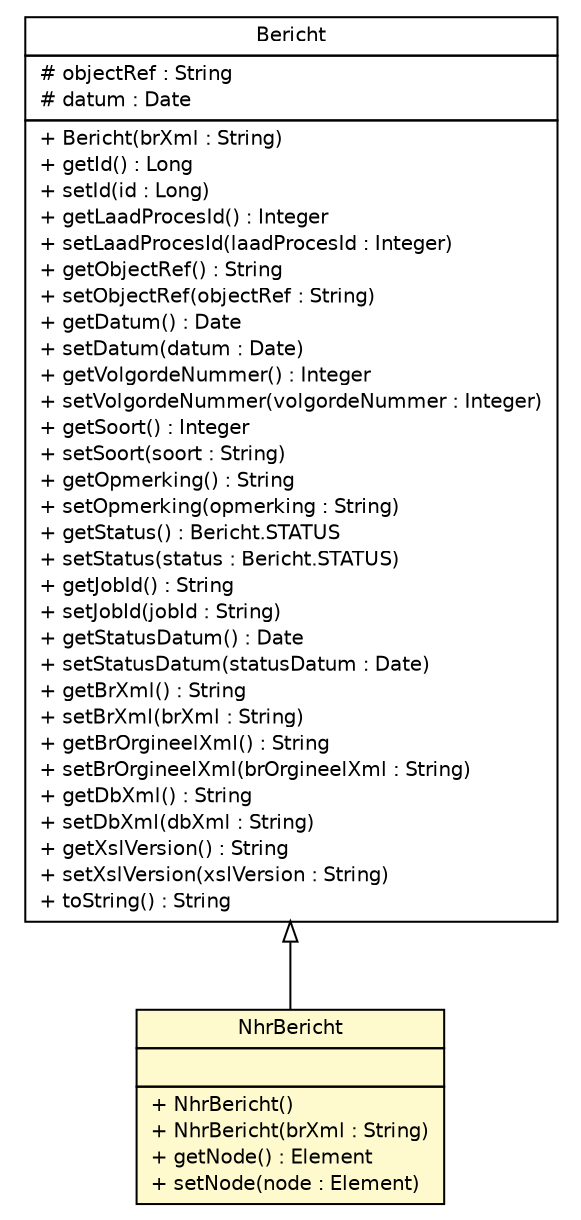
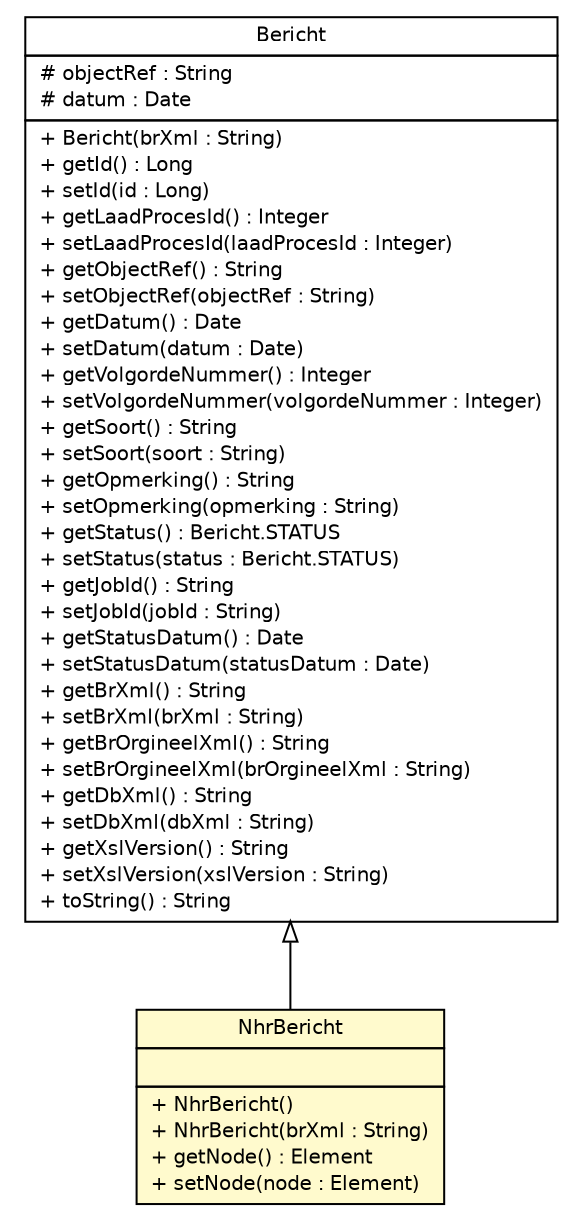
  digraph {
    nodesep=0.25
    ranksep=0.5
    node [fontcolor=black fontname=Helvetica fontsize=10.0 shape=plaintext]
    n1 [label=<<table title="nl.b3p.brmo.loader.entity.NhrBericht" border="0" cellborder="1" cellspacing="0" cellpadding="2" port="p" bgcolor="lemonChiffon" href="./NhrBericht.html"> 		<tr><td><table border="0" cellspacing="0" cellpadding="1"> <tr><td align="center" balign="center"> NhrBericht </td></tr> 		</table></td></tr> 		<tr><td><table border="0" cellspacing="0" cellpadding="1"> <tr><td align="left" balign="left">  </td></tr> 		</table></td></tr> 		<tr><td><table border="0" cellspacing="0" cellpadding="1"> <tr><td align="left" balign="left"> + NhrBericht() </td></tr> <tr><td align="left" balign="left"> + NhrBericht(brXml : String) </td></tr> <tr><td align="left" balign="left"> + getNode() : Element </td></tr> <tr><td align="left" balign="left"> + setNode(node : Element) </td></tr> 		</table></td></tr> 		</table>>]
-   n2 [label=<<table title="nl.b3p.brmo.loader.entity.Bericht" border="0" cellborder="1" cellspacing="0" cellpadding="2" port="p" href="./Bericht.html"> 		<tr><td><table border="0" cellspacing="0" cellpadding="1"> <tr><td align="center" balign="center"> Bericht </td></tr> 		</table></td></tr> 		<tr><td><table border="0" cellspacing="0" cellpadding="1"> <tr><td align="left" balign="left"> # objectRef : String </td></tr> <tr><td align="left" balign="left"> # datum : Date </td></tr> 		</table></td></tr> 		<tr><td><table border="0" cellspacing="0" cellpadding="1"> <tr><td align="left" balign="left"> + Bericht(brXml : String) </td></tr> <tr><td align="left" balign="left"> + getId() : Long </td></tr> <tr><td align="left" balign="left"> + setId(id : Long) </td></tr> <tr><td align="left" balign="left"> + getLaadProcesId() : Integer </td></tr> <tr><td align="left" balign="left"> + setLaadProcesId(laadProcesId : Integer) </td></tr> <tr><td align="left" balign="left"> + getObjectRef() : String </td></tr> <tr><td align="left" balign="left"> + setObjectRef(objectRef : String) </td></tr> <tr><td align="left" balign="left"> + getDatum() : Date </td></tr> <tr><td align="left" balign="left"> + setDatum(datum : Date) </td></tr> <tr><td align="left" balign="left"> + getVolgordeNummer() : Integer </td></tr> <tr><td align="left" balign="left"> + setVolgordeNummer(volgordeNummer : Integer) </td></tr> <tr><td align="left" balign="left"> + getSoort() : Integer </td></tr> <tr><td align="left" balign="left"> + setSoort(soort : String) </td></tr> <tr><td align="left" balign="left"> + getOpmerking() : String </td></tr> <tr><td align="left" balign="left"> + setOpmerking(opmerking : String) </td></tr> <tr><td align="left" balign="left"> + getStatus() : Bericht.STATUS </td></tr> <tr><td align="left" balign="left"> + setStatus(status : Bericht.STATUS) </td></tr> <tr><td align="left" balign="left"> + getJobId() : String </td></tr> <tr><td align="left" balign="left"> + setJobId(jobId : String) </td></tr> <tr><td align="left" balign="left"> + getStatusDatum() : Date </td></tr> <tr><td align="left" balign="left"> + setStatusDatum(statusDatum : Date) </td></tr> <tr><td align="left" balign="left"> + getBrXml() : String </td></tr> <tr><td align="left" balign="left"> + setBrXml(brXml : String) </td></tr> <tr><td align="left" balign="left"> + getBrOrgineelXml() : String </td></tr> <tr><td align="left" balign="left"> + setBrOrgineelXml(brOrgineelXml : String) </td></tr> <tr><td align="left" balign="left"> + getDbXml() : String </td></tr> <tr><td align="left" balign="left"> + setDbXml(dbXml : String) </td></tr> <tr><td align="left" balign="left"> + getXslVersion() : String </td></tr> <tr><td align="left" balign="left"> + setXslVersion(xslVersion : String) </td></tr> <tr><td align="left" balign="left"> + toString() : String </td></tr> 		</table></td></tr> 		</table>>]
+   n2 [label=<<table title="nl.b3p.brmo.loader.entity.Bericht" border="0" cellborder="1" cellspacing="0" cellpadding="2" port="p" href="./Bericht.html"> 		<tr><td><table border="0" cellspacing="0" cellpadding="1"> <tr><td align="center" balign="center"> Bericht </td></tr> 		</table></td></tr> 		<tr><td><table border="0" cellspacing="0" cellpadding="1"> <tr><td align="left" balign="left"> # objectRef : String </td></tr> <tr><td align="left" balign="left"> # datum : Date </td></tr> 		</table></td></tr> 		<tr><td><table border="0" cellspacing="0" cellpadding="1"> <tr><td align="left" balign="left"> + Bericht(brXml : String) </td></tr> <tr><td align="left" balign="left"> + getId() : Long </td></tr> <tr><td align="left" balign="left"> + setId(id : Long) </td></tr> <tr><td align="left" balign="left"> + getLaadProcesId() : Integer </td></tr> <tr><td align="left" balign="left"> + setLaadProcesId(laadProcesId : Integer) </td></tr> <tr><td align="left" balign="left"> + getObjectRef() : String </td></tr> <tr><td align="left" balign="left"> + setObjectRef(objectRef : String) </td></tr> <tr><td align="left" balign="left"> + getDatum() : Date </td></tr> <tr><td align="left" balign="left"> + setDatum(datum : Date) </td></tr> <tr><td align="left" balign="left"> + getVolgordeNummer() : Integer </td></tr> <tr><td align="left" balign="left"> + setVolgordeNummer(volgordeNummer : Integer) </td></tr> <tr><td align="left" balign="left"> + getSoort() : String </td></tr> <tr><td align="left" balign="left"> + setSoort(soort : String) </td></tr> <tr><td align="left" balign="left"> + getOpmerking() : String </td></tr> <tr><td align="left" balign="left"> + setOpmerking(opmerking : String) </td></tr> <tr><td align="left" balign="left"> + getStatus() : Bericht.STATUS </td></tr> <tr><td align="left" balign="left"> + setStatus(status : Bericht.STATUS) </td></tr> <tr><td align="left" balign="left"> + getJobId() : String </td></tr> <tr><td align="left" balign="left"> + setJobId(jobId : String) </td></tr> <tr><td align="left" balign="left"> + getStatusDatum() : Date </td></tr> <tr><td align="left" balign="left"> + setStatusDatum(statusDatum : Date) </td></tr> <tr><td align="left" balign="left"> + getBrXml() : String </td></tr> <tr><td align="left" balign="left"> + setBrXml(brXml : String) </td></tr> <tr><td align="left" balign="left"> + getBrOrgineelXml() : String </td></tr> <tr><td align="left" balign="left"> + setBrOrgineelXml(brOrgineelXml : String) </td></tr> <tr><td align="left" balign="left"> + getDbXml() : String </td></tr> <tr><td align="left" balign="left"> + setDbXml(dbXml : String) </td></tr> <tr><td align="left" balign="left"> + getXslVersion() : String </td></tr> <tr><td align="left" balign="left"> + setXslVersion(xslVersion : String) </td></tr> <tr><td align="left" balign="left"> + toString() : String </td></tr> 		</table></td></tr> 		</table>>]
    n2 -> n1 [arrowtail=empty dir=back fontname=Helvetica fontsize=10 headport=p labelfontname=Helvetica labelfontsize=10 tailport=p]
  }
